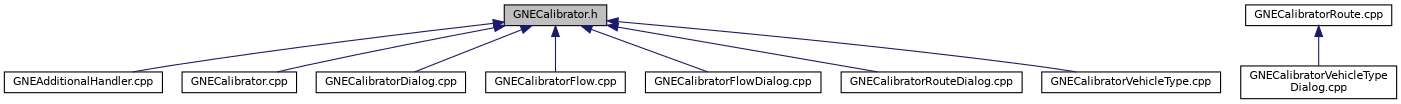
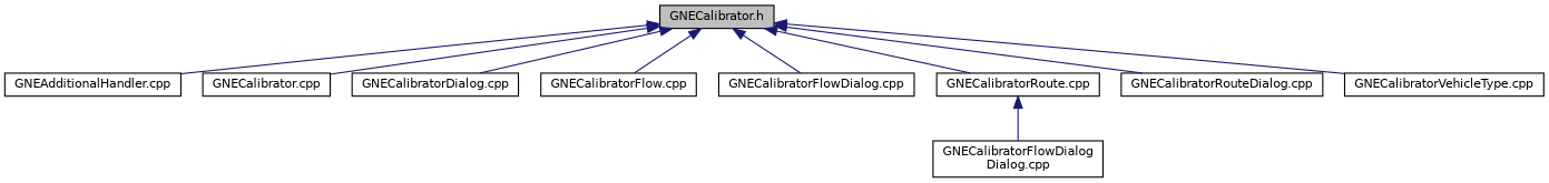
  digraph {
    node [color=black fillcolor=white fontname=Helvetica fontsize=10 shape=record style=filled]
    edge [color=midnightblue dir=back fontname=Helvetica fontsize=10 labelfontname=Helvetica labelfontsize=10 style=solid]
    n1 [fillcolor=grey75 fontcolor=black height=0.2 label="GNECalibrator.h" width=0.4]
    n2 [height=0.2 label="GNEAdditionalHandler.cpp" width=0.4]
    n3 [height=0.2 label="GNECalibrator.cpp" width=0.4]
    n4 [height=0.2 label="GNECalibratorDialog.cpp" width=0.4]
    n5 [height=0.2 label="GNECalibratorFlow.cpp" width=0.4]
    n6 [height=0.2 label="GNECalibratorFlowDialog.cpp" width=0.4]
    n7 [height=0.2 label="GNECalibratorRoute.cpp" width=0.4]
    n8 [height=0.2 label="GNECalibratorRouteDialog.cpp" width=0.4]
    n9 [height=0.2 label="GNECalibratorVehicleType.cpp" width=0.4]
-   n10 [height=0.2 label="GNECalibratorVehicleType\lDialog.cpp" width=0.4]
+   n10 [height=0.2 label="GNECalibratorFlowDialog\lDialog.cpp" width=0.4]
    n1 -> n2
    n1 -> n3
    n1 -> n4
    n1 -> n5
    n1 -> n6
+   n1 -> n7
    n1 -> n8
    n1 -> n9
    n7 -> n10
  }
